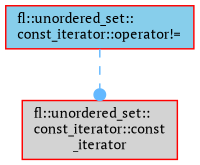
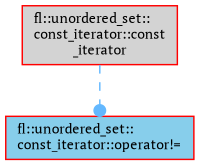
  digraph {
    rankdir=TB
    fontname="PT Serif"
    node [color=red fontname="PT Serif" fontsize=10 shape=box style=filled]
    n1 [fillcolor=skyblue fontcolor=black height=0.2 label="fl::unordered_set::\lconst_iterator::operator!=" width=0.4]
    n2 [fillcolor=lightgrey height=0.2 label="fl::unordered_set::\lconst_iterator::const\l_iterator" width=0.4]
-   n1 -> n2 [color=steelblue1 fontname="PT Serif" fontsize=10 labelfontname=Helvetica labelfontsize=10 style=dashed arrowhead=dot]
+   n2 -> n1 [color=steelblue1 fontname="PT Serif" fontsize=10 labelfontname=Helvetica labelfontsize=10 style=dashed arrowhead=dot]
  }
